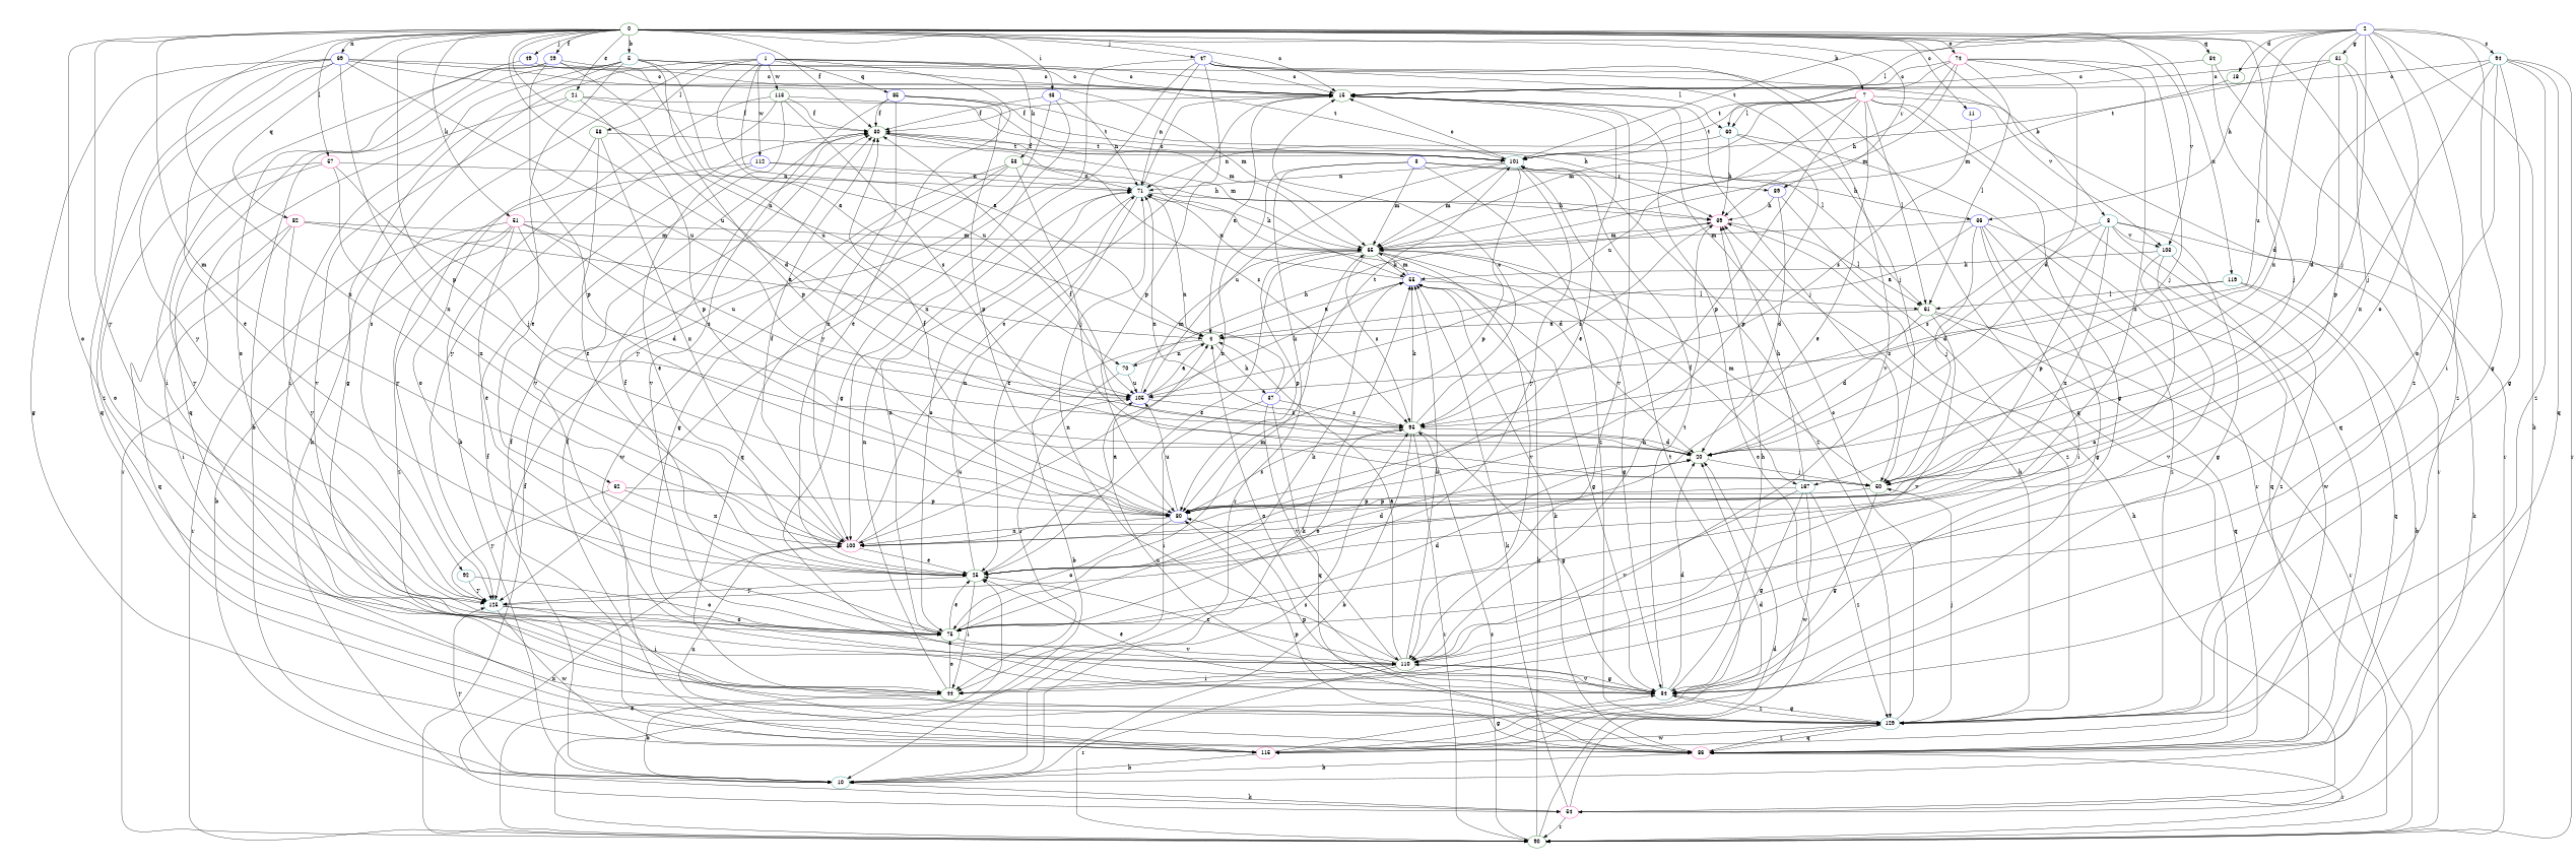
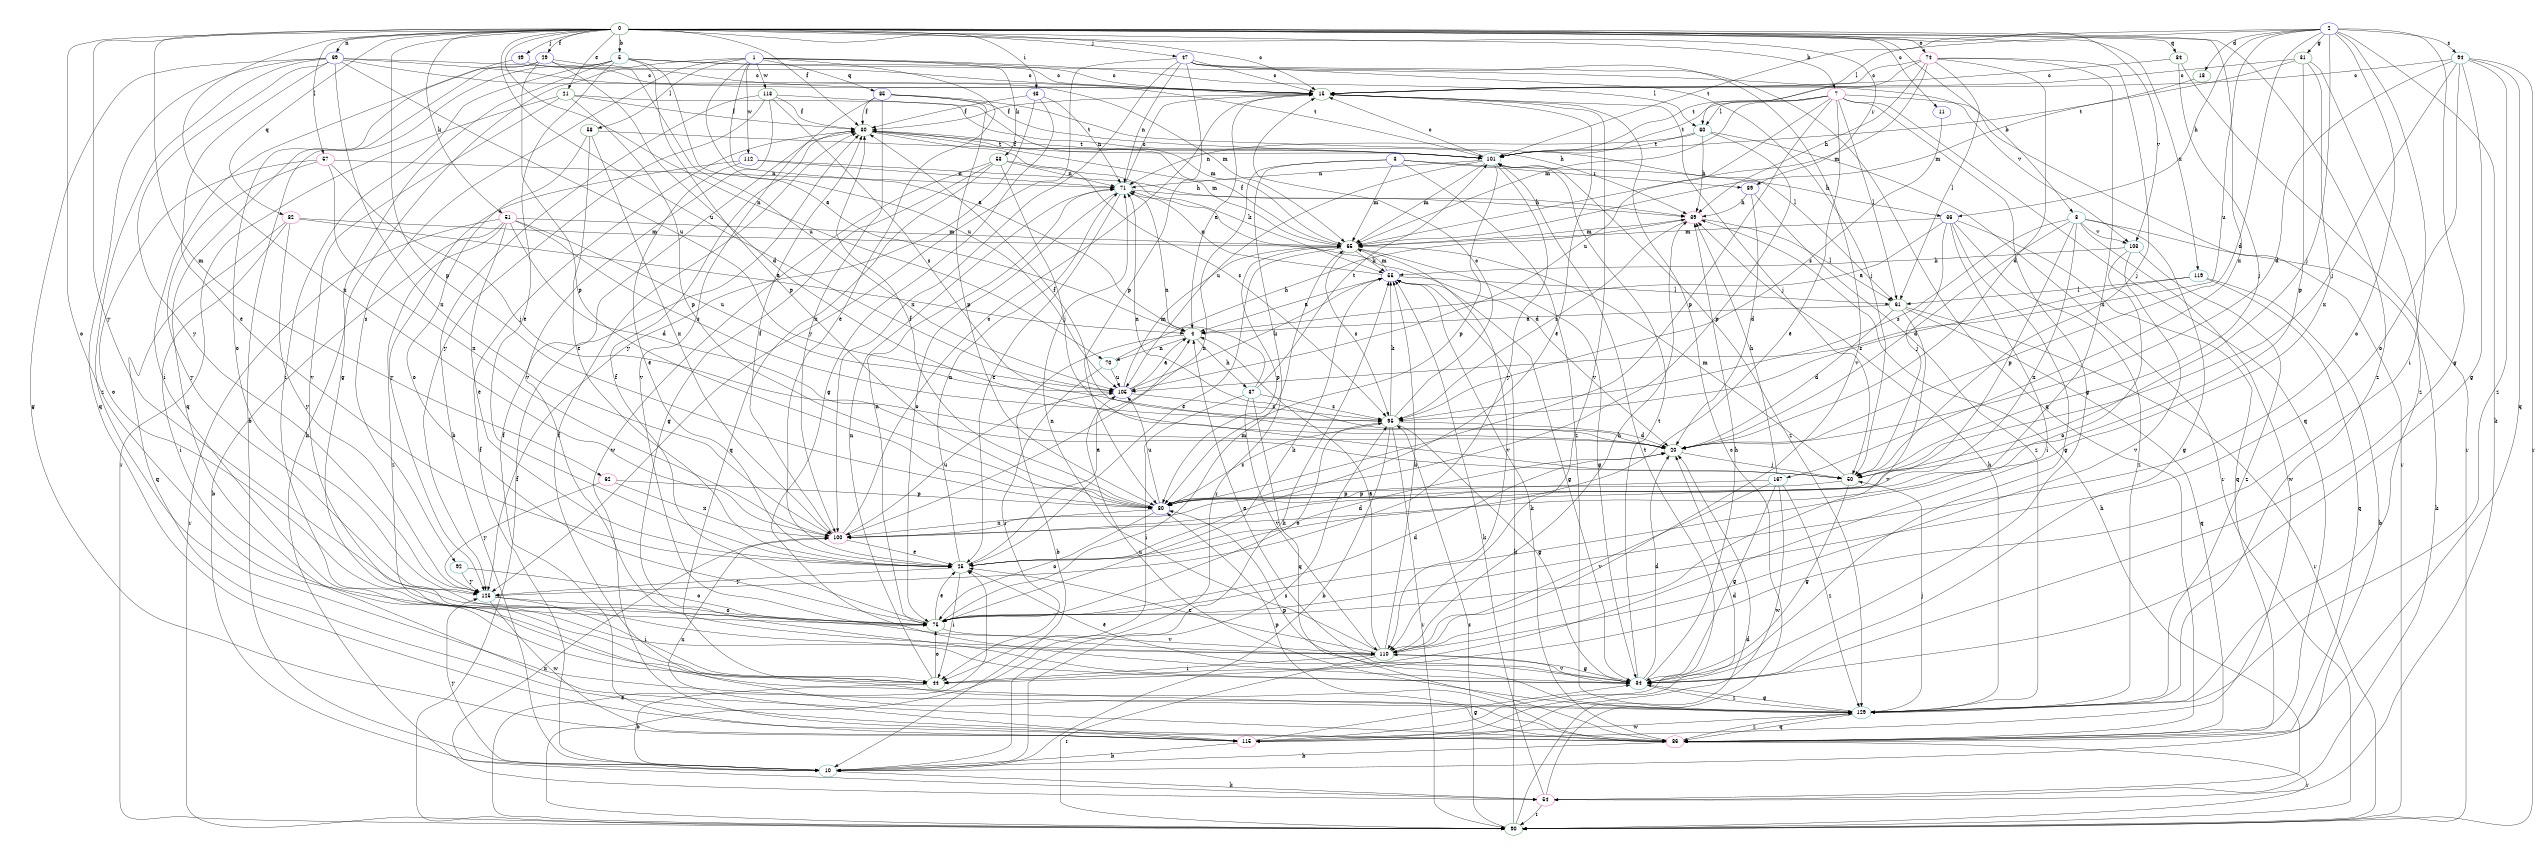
  strict digraph {
    node [color=darkgreen]
    5 [color=teal]
    0
    7 [color=deeppink]
    8 [color=teal]
    11 [color=blue]
    15
    21
    29 [color=blue]
    30
    43 [color=blue]
    47 [color=blue]
    49 [color=blue]
    51 [color=deeppink]
    57 [color=deeppink]
    62 [color=deeppink]
    69 [color=blue]
    70 [color=teal]
    74 [color=deeppink]
    75
    80 [color=blue]
    82 [color=deeppink]
    84
    89 [color=blue]
    105 [color=blue]
    n25 [color=teal label=103]
    n26 [color=teal label=167]
    119 [color=teal]
    n28 [color=deeppink label=100]
    125 [color=teal]
    129 [color=teal]
    4
    25
    34 [color=teal]
    44
    10 [color=teal]
    60 [color=teal]
    101 [color=teal]
    65
    90
    61
    86 [color=deeppink]
    54 [color=deeppink]
    20
    95
    115 [color=deeppink]
    50
    110
    39 [color=deeppink]
    71 [color=teal]
    55 [color=blue]
    1 [color=blue]
    53
    58
    85 [color=blue]
    92 [color=teal]
    113
    n57 [color=blue label=112]
-   37 [color=blue]
+   37 [color=teal]
    2 [color=blue]
    18
    31
    36 [color=blue]
    94 [color=teal]
    3 [color=blue]
    5 -> 15 [label=c]
    5 -> 80 [label=p]
    5 -> n25 [label=v]
    5 -> 4 [label=a]
    5 -> 25 [label=e]
    5 -> 34 [label=g]
    5 -> 44 [label=i]
    5 -> 10 [label=b]
    0 -> 5 [label=b]
    0 -> 7 [label=b]
    0 -> 8 [label=b]
    0 -> 11 [label=c]
    0 -> 15 [label=c]
    0 -> 21 [label=e]
    0 -> 29 [label=f]
    0 -> 30 [label=f]
    0 -> 43 [label=i]
    0 -> 47 [label=j]
    0 -> 49 [label=j]
    0 -> 51 [label=k]
    0 -> 57 [label=l]
    0 -> 62 [label=m]
    0 -> 69 [label=n]
    0 -> 70 [label=n]
    0 -> 74 [label=o]
    0 -> 75 [label=o]
    0 -> 80 [label=p]
    0 -> 82 [label=q]
    0 -> 84 [label=q]
    0 -> 89 [label=r]
    0 -> 105 [label=u]
    0 -> n25 [label=v]
    0 -> n26 [label=x]
    0 -> 119 [label=x]
    0 -> n28 [label=x]
    0 -> 125 [label=y]
    0 -> 129 [label=z]
    7 -> 80 [label=p]
    7 -> 105 [label=u]
    7 -> 25 [label=e]
    7 -> 34 [label=g]
    7 -> 60 [label=l]
    7 -> 101 [label=t]
    7 -> 65 [label=m]
    7 -> 90 [label=r]
    7 -> 61 [label=l]
    7 -> 86 [label=q]
    8 -> 80 [label=p]
    8 -> n25 [label=v]
    8 -> n28 [label=x]
    8 -> 34 [label=g]
    8 -> 54 [label=k]
    8 -> 20 [label=d]
    8 -> 95 [label=s]
    8 -> 115 [label=w]
    11 -> 95 [label=s]
    15 -> 30 [label=f]
    15 -> 4 [label=a]
    15 -> 25 [label=e]
    15 -> 50 [label=j]
    15 -> 110 [label=v]
    21 -> 30 [label=f]
    21 -> 80 [label=p]
    21 -> 90 [label=r]
    21 -> 110 [label=v]
    21 -> 39 [label=h]
    29 -> 15 [label=c]
    29 -> 80 [label=p]
    29 -> 105 [label=u]
    29 -> 44 [label=i]
    29 -> 86 [label=q]
    29 -> 20 [label=d]
    30 -> 101 [label=t]
    30 -> 65 [label=m]
    30 -> 95 [label=s]
    43 -> 30 [label=f]
    43 -> 125 [label=y]
    43 -> 34 [label=g]
    43 -> 71 [label=n]
    47 -> 15 [label=c]
    47 -> 80 [label=p]
    47 -> n28 [label=x]
    47 -> 125 [label=y]
    47 -> 86 [label=q]
    47 -> 50 [label=j]
    47 -> 110 [label=v]
    47 -> 71 [label=n]
    49 -> 15 [label=c]
    49 -> 75 [label=o]
    51 -> 105 [label=u]
    51 -> 129 [label=z]
    51 -> 25 [label=e]
    51 -> 10 [label=b]
    51 -> 65 [label=m]
    51 -> 90 [label=r]
    51 -> 20 [label=d]
    51 -> 95 [label=s]
    57 -> 75 [label=o]
    57 -> n28 [label=x]
    57 -> 125 [label=y]
    57 -> 50 [label=j]
    57 -> 71 [label=n]
    62 -> 80 [label=p]
    62 -> n28 [label=x]
    62 -> 125 [label=y]
    69 -> 15 [label=c]
    69 -> 105 [label=u]
    69 -> n28 [label=x]
    69 -> 125 [label=y]
    69 -> 129 [label=z]
    69 -> 25 [label=e]
    69 -> 101 [label=t]
    69 -> 65 [label=m]
    69 -> 86 [label=q]
    69 -> 115 [label=g]
    70 -> 105 [label=u]
    70 -> 44 [label=i]
    70 -> 39 [label=h]
    74 -> 15 [label=c]
    74 -> n28 [label=x]
    74 -> 101 [label=t]
    74 -> 65 [label=m]
    74 -> 61 [label=l]
    74 -> 20 [label=d]
    74 -> 50 [label=j]
    74 -> 39 [label=h]
    75 -> 30 [label=f]
    75 -> 25 [label=e]
    75 -> 65 [label=m]
    75 -> 20 [label=d]
    75 -> 110 [label=v]
    75 -> 71 [label=n]
    75 -> 55 [label=k]
    80 -> 30 [label=f]
    80 -> 75 [label=o]
    80 -> 105 [label=u]
    80 -> n28 [label=x]
    80 -> 95 [label=s]
    82 -> 125 [label=y]
    82 -> 4 [label=a]
    82 -> 44 [label=i]
    82 -> 65 [label=m]
    82 -> 86 [label=q]
    84 -> 15 [label=c]
    84 -> 90 [label=r]
    84 -> 50 [label=j]
    89 -> 129 [label=z]
    89 -> 20 [label=d]
    89 -> 39 [label=h]
    105 -> 4 [label=a]
    105 -> 65 [label=m]
    105 -> 95 [label=s]
    105 -> 55 [label=k]
    n25 -> 75 [label=o]
    n25 -> 129 [label=z]
    n25 -> 110 [label=v]
    n25 -> 55 [label=k]
    n26 -> 80 [label=p]
    n26 -> 129 [label=z]
    n26 -> 34 [label=g]
    n26 -> 115 [label=w]
    n26 -> 110 [label=v]
    n26 -> 39 [label=h]
    119 -> 10 [label=b]
    119 -> 61 [label=l]
    119 -> 86 [label=q]
    119 -> 95 [label=s]
    n28 -> 15 [label=c]
    n28 -> 30 [label=f]
    n28 -> 105 [label=u]
    n28 -> 25 [label=e]
    125 -> 75 [label=o]
    125 -> 44 [label=i]
    125 -> 115 [label=w]
-   129 -> 15 [label=c]
    129 -> 80 [label=p]
    129 -> 105 [label=u]
    129 -> 34 [label=g]
    129 -> 86 [label=q]
    129 -> 115 [label=w]
    129 -> 50 [label=j]
    129 -> 39 [label=h]
    4 -> 70 [label=n]
    4 -> 10 [label=b]
    4 -> 37 [label=h]
    25 -> 125 [label=y]
    25 -> 4 [label=a]
    25 -> 44 [label=i]
    25 -> 20 [label=d]
    25 -> 71 [label=n]
    34 -> 129 [label=z]
    34 -> 4 [label=a]
    34 -> 25 [label=e]
    34 -> 101 [label=t]
    34 -> 20 [label=d]
    34 -> 110 [label=v]
    34 -> 39 [label=h]
    44 -> 75 [label=o]
    44 -> 10 [label=b]
    44 -> 71 [label=n]
    10 -> 30 [label=f]
    10 -> 125 [label=y]
    10 -> 54 [label=k]
    10 -> 95 [label=s]
    10 -> 55 [label=k]
    60 -> 80 [label=p]
+   60 -> 101 [label=t]
    60 -> 90 [label=r]
    60 -> 39 [label=h]
    60 -> 71 [label=n]
    101 -> 15 [label=c]
    101 -> 30 [label=f]
    101 -> 80 [label=p]
    101 -> 105 [label=u]
    101 -> 125 [label=y]
    101 -> 129 [label=z]
    101 -> 65 [label=m]
    101 -> 71 [label=n]
-   65 -> n26 [label=f]
+   65 -> 30 [label=f]
    65 -> 80 [label=p]
    65 -> 25 [label=e]
    65 -> 34 [label=g]
    65 -> 95 [label=s]
    65 -> 110 [label=v]
    65 -> 55 [label=k]
    90 -> 30 [label=f]
    90 -> 25 [label=e]
    90 -> 20 [label=d]
    90 -> 95 [label=s]
    90 -> 55 [label=k]
    61 -> 4 [label=a]
    61 -> 90 [label=r]
    61 -> 86 [label=q]
    61 -> 20 [label=d]
    61 -> 110 [label=v]
    86 -> 30 [label=f]
    86 -> 80 [label=p]
    86 -> 129 [label=z]
    86 -> 10 [label=b]
    86 -> 90 [label=r]
    86 -> 55 [label=k]
    54 -> 15 [label=c]
    54 -> n28 [label=x]
    54 -> 90 [label=r]
    54 -> 39 [label=h]
    54 -> 55 [label=k]
    20 -> 30 [label=f]
    20 -> 50 [label=j]
    20 -> 71 [label=n]
    95 -> 15 [label=c]
    95 -> 75 [label=o]
    95 -> 34 [label=g]
    95 -> 10 [label=b]
    95 -> 90 [label=r]
    95 -> 20 [label=d]
    95 -> 55 [label=k]
    115 -> 30 [label=f]
    115 -> n28 [label=x]
    115 -> 34 [label=g]
    115 -> 10 [label=b]
    115 -> 101 [label=t]
    115 -> 20 [label=d]
    50 -> 80 [label=p]
    50 -> 34 [label=g]
    50 -> 65 [label=m]
    110 -> 4 [label=a]
    110 -> 25 [label=e]
    110 -> 34 [label=g]
    110 -> 44 [label=i]
    110 -> 90 [label=r]
    110 -> 39 [label=h]
    110 -> 71 [label=n]
    110 -> 55 [label=k]
    39 -> 65 [label=m]
    39 -> 61 [label=l]
    39 -> 95 [label=s]
    71 -> 15 [label=c]
    71 -> 75 [label=o]
    71 -> 25 [label=e]
    71 -> 20 [label=d]
    71 -> 39 [label=h]
    55 -> 4 [label=a]
    55 -> 34 [label=g]
    55 -> 65 [label=m]
    55 -> 61 [label=l]
    55 -> 71 [label=n]
    1 -> 15 [label=c]
    1 -> 105 [label=u]
    1 -> 4 [label=a]
    1 -> 25 [label=e]
    1 -> 60 [label=l]
    1 -> 54 [label=k]
    1 -> 53 [label=k]
    1 -> 58 [label=l]
    1 -> 85 [label=q]
    1 -> 92 [label=s]
    1 -> 113 [label=w]
    1 -> n57 [label=w]
    53 -> 34 [label=g]
    53 -> 86 [label=q]
    53 -> 115 [label=w]
    53 -> 50 [label=j]
    53 -> 71 [label=n]
    53 -> 55 [label=k]
    58 -> 75 [label=o]
    58 -> n28 [label=x]
    58 -> 25 [label=e]
    58 -> 101 [label=t]
    85 -> 30 [label=f]
    85 -> 80 [label=p]
    85 -> n28 [label=x]
    85 -> 101 [label=t]
    85 -> 61 [label=l]
    85 -> 110 [label=v]
    92 -> 75 [label=o]
    92 -> 125 [label=y]
    113 -> 30 [label=f]
    113 -> 125 [label=y]
    113 -> 10 [label=b]
    113 -> 65 [label=m]
    113 -> 95 [label=s]
    113 -> 110 [label=v]
    n57 -> 125 [label=y]
    n57 -> 25 [label=e]
    n57 -> 39 [label=h]
    n57 -> 71 [label=n]
    37 -> 44 [label=i]
    37 -> 101 [label=t]
    37 -> 86 [label=q]
    37 -> 95 [label=s]
    37 -> 110 [label=v]
    37 -> 71 [label=n]
-   2 -> 25 [label=o]
+   2 -> 75 [label=o]
    2 -> 105 [label=u]
    2 -> 34 [label=g]
    2 -> 44 [label=i]
    2 -> 60 [label=l]
    2 -> 101 [label=t]
    2 -> 54 [label=k]
    2 -> 20 [label=d]
    2 -> 50 [label=j]
    2 -> 18 [label=d]
    2 -> 31 [label=g]
    2 -> 36 [label=h]
    2 -> 94 [label=s]
    18 -> 65 [label=m]
    31 -> 15 [label=c]
    31 -> 80 [label=p]
    31 -> n28 [label=x]
    31 -> 129 [label=z]
    31 -> 101 [label=t]
    36 -> 129 [label=z]
    36 -> 4 [label=a]
    36 -> 34 [label=g]
    36 -> 44 [label=i]
    36 -> 65 [label=m]
    36 -> 86 [label=q]
    36 -> 50 [label=j]
    94 -> 15 [label=c]
    94 -> 75 [label=o]
    94 -> 129 [label=z]
    94 -> 34 [label=g]
    94 -> 90 [label=r]
    94 -> 86 [label=q]
    94 -> 20 [label=d]
    94 -> 50 [label=j]
    3 -> 89 [label=r]
    3 -> n28 [label=x]
    3 -> 129 [label=z]
    3 -> 65 [label=m]
    3 -> 90 [label=r]
    3 -> 36 [label=h]
  }
